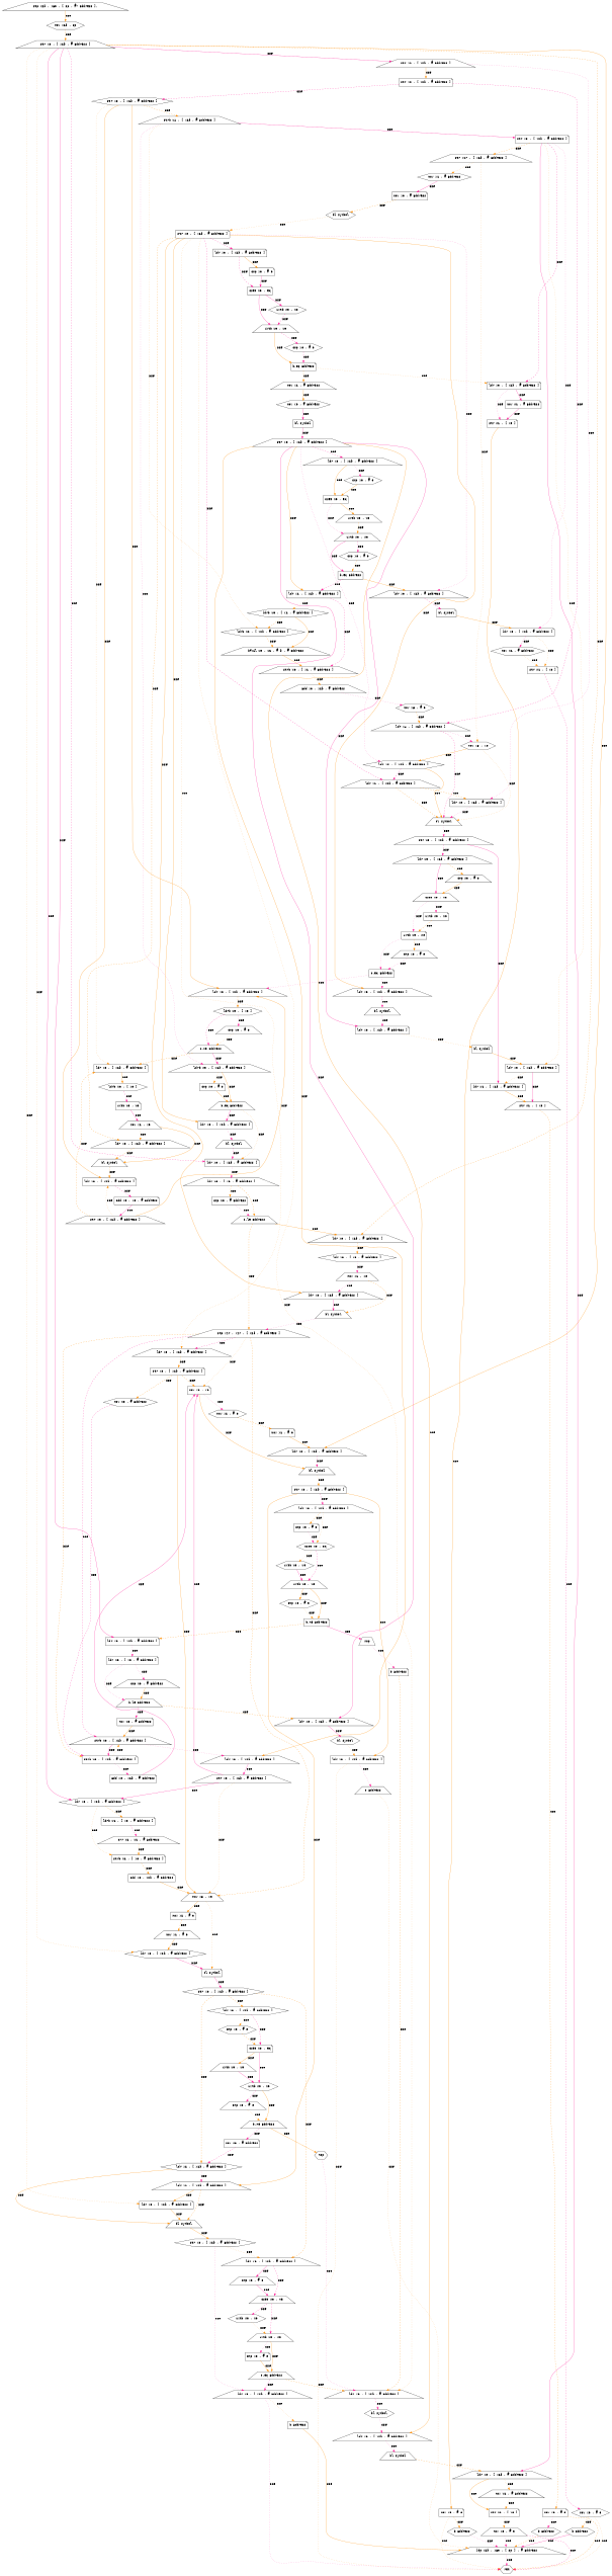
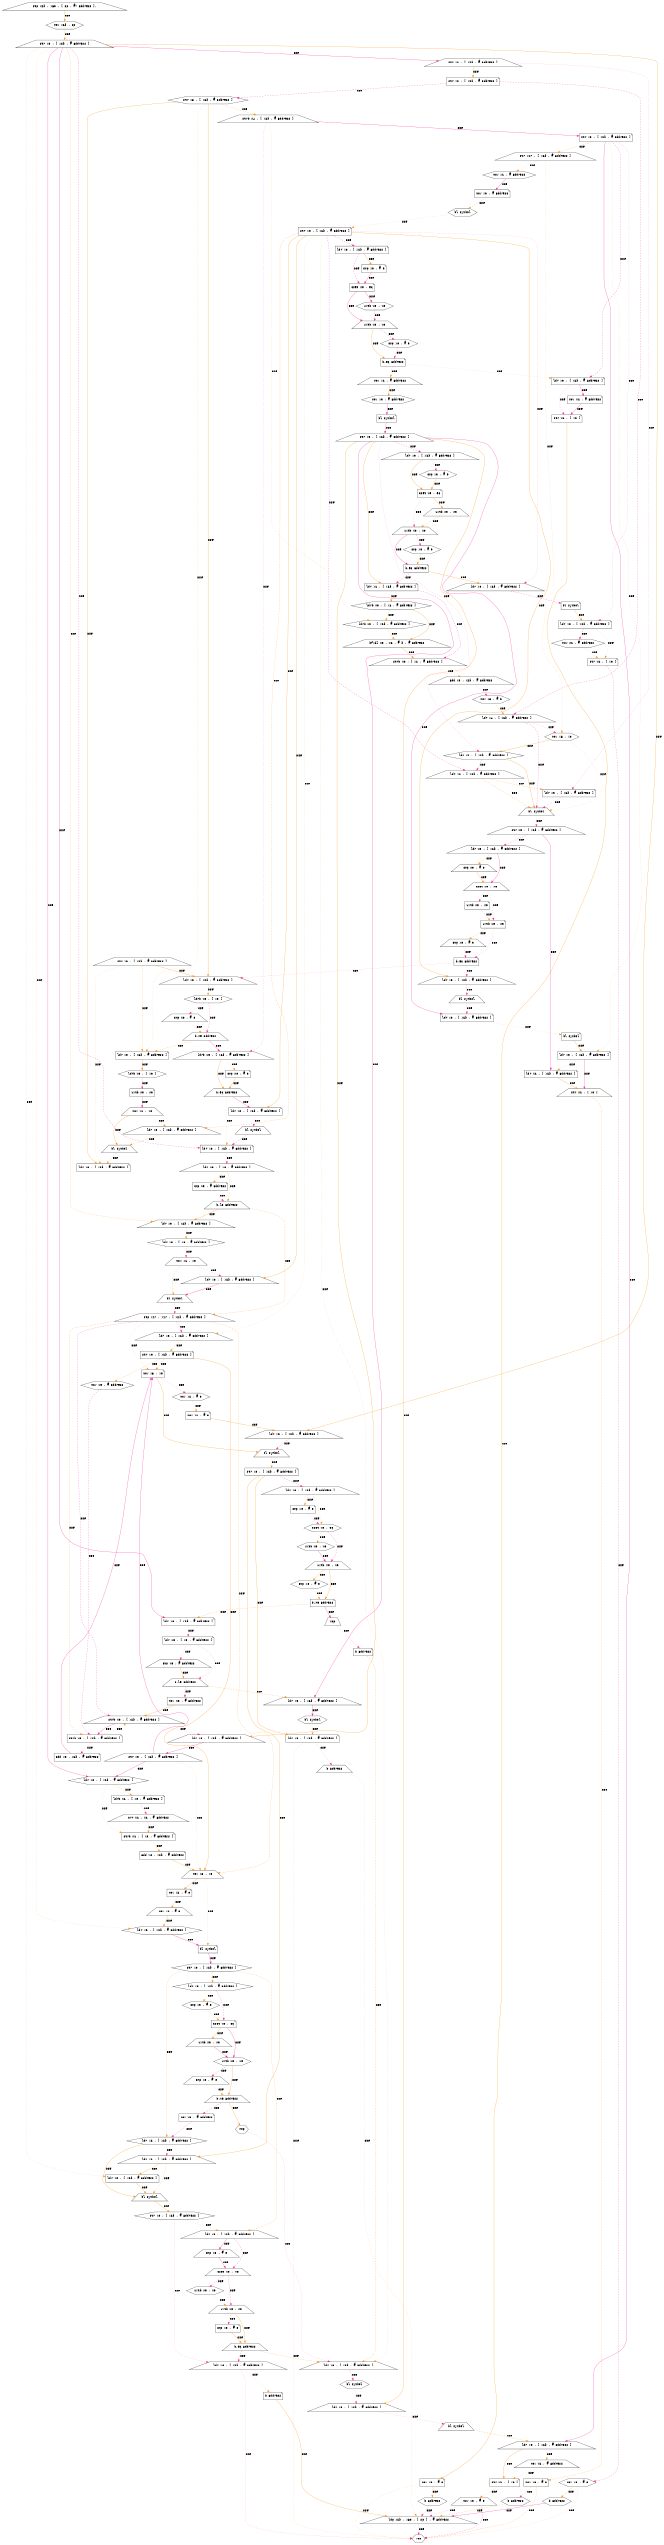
  digraph {
    fontname="DejaVu Sans Mono"
    node [fontname="DejaVu Sans Mono" shape=trapezium]
    edge [color=darkorange fontname="DejaVu Sans Mono" style=dashed]
    n1 [label="stp x29 , x30 , [ sp , #- address ]!"]
    n2 [label="mov x29 , sp" shape=hexagon]
    n3 [label="str x0 , [ x29 , # address ]"]
    n4 [label="str x1 , [ x29 , # address ]"]
    n5 [label="ldr x0 , [ x29 , # address ]" shape=note]
    n6 [label="ldr x0 , [ x29 , # address ]"]
    n7 [label="ldr x0 , [ x29 , # address ]"]
    n8 [label="ldr x0 , [ x29 , # address ]" shape=note]
    n9 [label="ldr x0 , [ x29 , # address ]" shape=hexagon]
    n10 [label="ldr x0 , [ x29 , # address ]" shape=hexagon]
    n11 [label="ldr x0 , [ x29 , # address ]" shape=note]
    n12 [label="str x2 , [ x29 , # address ]" shape=note]
    n13 [label="ldr x0 , [ x29 , # address ]" shape=note]
    n14 [label="ldr w0 , [ x0 , # address ]"]
    n15 [label="ldr x0 , [ x0 , # address ]" shape=hexagon]
    n16 [label="bl symbol"]
    n17 [label="ldr w0 , [ x0 , # address ]" shape=note]
    n18 [label="ldrb w1 , [ x0 , # address ]" shape=note]
    n19 [label="strb w1 , [ x0 , # address ]" shape=note]
    n20 [label="bl symbol" shape=note]
    n21 [label="bl symbol"]
    n22 [label="str x3 , [ x29 , # address ]" shape=hexagon]
    n23 [label="ldr x4 , [ x29 , # address ]"]
    n24 [label="bl symbol"]
    n25 [label="strb w4 , [ x29 , # address ]"]
    n26 [label="ldr x0 , [ x29 , # address ]"]
    n27 [label="ldr x0 , [ x29 , # address ]" shape=note]
    n28 [label="ldr x0 , [ x29 , # address ]" shape=note]
    n29 [label="mov x3 , x0" shape=hexagon]
    n30 [label="str x5 , [ x29 , # address ]" shape=note]
    n31 [label="ldrb w2 , [ x29 , # address ]" shape=hexagon]
    n32 [label="ldrb w0 , [ x29 , # address ]"]
    n33 [label="ldrb w0 , [ x0 ]" shape=hexagon]
    n34 [label="ldrb w0 , [ x0 ]" shape=hexagon]
-   n35 [label="add x0 , x0 , # address" shape=note]
    n36 [label="str xzr , [ x29 , # address ]"]
    n37 [label="ldr x0 , [ x29 , # address ]" shape=note]
    n38 [label="ldr x0 , [ x29 , # address ]" shape=note]
    n39 [label="ldr x0 , [ x29 , # address ]" shape=note]
    n40 [label="ldr x0 , [ x29 , # address ]"]
    n41 [label="bfxil w0 , w2 , # 9 , # address"]
    n42 [label="cmp w0 , # 0" shape=note]
    n43 [label="b.eq address"]
    n44 [label="mov x1 , # address" shape=hexagon]
    n45 [label="mov w1 , # address" shape=note]
    n46 [label="str w1 , [ x0 ]" shape=note]
    n47 [label="mov w1 , # address" shape=hexagon]
    n48 [label="str w1 , [ x0 ]" shape=note]
    n49 [label="ldr w1 , [ x29 , # address ]" shape=note]
    n50 [label="str w1 , [ x0 ]"]
    n51 [label="mov w1 , # address"]
    n52 [label="str w1 , [ x0 ]" shape=note]
    n53 [label="mov x0 , # address" shape=note]
    n54 [label="ldr x2 , [ x29 , # address ]" shape=hexagon]
    n55 [label="bl symbol" shape=hexagon]
    n56 [label="str x0 , [ x29 , # address ]" shape=note]
    n57 [label="ldr x0 , [ x29 , # address ]" shape=note]
    n58 [label="ldr x0 , [ x29 , # address ]"]
    n59 [label="ldr x1 , [ x29 , # address ]"]
    n60 [label="ldr x0 , [ x29 , # address ]"]
    n61 [label="ldr x0 , [ x29 , # address ]"]
    n62 [label="ldr x0 , [ x29 , # address ]" shape=note]
    n63 [label="ldr x0 , [ x29 , # address ]"]
    n64 [label="ldr x0 , [ x29 , # address ]"]
    n65 [label="ldr x0 , [ x29 , # address ]"]
    n66 [label="cmp x0 , # 0" shape=note]
    n67 [label="cset w0 , eq" shape=note]
    n68 [label="bl symbol" shape=note]
    n69 [label="bl symbol"]
    n70 [label="bl symbol"]
    n71 [label="bl symbol"]
    n72 [label="str x0 , [ x29 , # address ]" shape=note]
    n73 [label="bl symbol"]
    n74 [label="bl symbol" shape=hexagon]
    n75 [label="uxtb w0 , w0" shape=hexagon]
    n76 [label="uxtb w0 , w0"]
    n77 [label="cmp x0 , # 0" shape=hexagon]
    n78 [label="b.eq address" shape=note]
    n79 [label="mov x1 , # address"]
    n80 [label="mov x0 , # address" shape=hexagon]
    n81 [label="bl symbol" shape=note]
    n82 [label="mov x0 , # 0" shape=note]
    n83 [label="str x0 , [ x29 , # address ]"]
    n84 [label="ldr x0 , [ x29 , # address ]"]
    n85 [label="ldr x1 , [ x29 , # address ]" shape=note]
    n86 [label="ldr x0 , [ x29 , # address ]" shape=note]
    n87 [label="ldr x0 , [ x29 , # address ]"]
    n88 [label="ldr x0 , [ x29 , # address ]"]
    n89 [label="ldr x0 , [ x29 , # address ]"]
    n90 [label="cmp x0 , # 0" shape=hexagon]
    n91 [label="cset w0 , eq" shape=note]
    n92 [label="ldrb w0 , [ x1 , # address ]" shape=hexagon]
    n93 [label="strb w0 , [ x1 , # address ]"]
    n94 [label="bl symbol" shape=note]
    n95 [label="bl symbol" shape=hexagon]
    n96 [label="bl symbol"]
    n97 [label="str x0 , [ x29 , # address ]"]
    n98 [label="uxtb w0 , w0"]
    n99 [label="uxtb w0 , w0"]
    n100 [label="cmp x0 , # 0" shape=hexagon]
    n101 [label="b.eq address" shape=note]
    n102 [label="add x0 , x29 , # address"]
    n103 [label="b address" shape=hexagon]
    n104 [label=ret shape=hexagon]
    n105 [label="ldp x29 , x30 , [ sp ] , # address"]
    n106 [label="mov x5 , # 0" shape=hexagon]
    n107 [label="str w0 , [ x29 , # address ]"]
    n108 [label="ldr w0 , [ x29 , # address ]"]
    n109 [label="cmp w0 , # 0"]
    n110 [label="cset w0 , ne"]
    n111 [label="uxtb w0 , w0" shape=note]
    n112 [label="uxtb w0 , w0" shape=note]
    n113 [label="cmp x0 , # 0"]
    n114 [label="b.eq address" shape=note]
    n115 [label="cmp w0 , # 0"]
    n116 [label="b.ne address"]
    n117 [label="mov x0 , # 0" shape=hexagon]
    n118 [label="b address" shape=hexagon]
    n119 [label="uxtb w0 , w0" shape=note]
    n120 [label="mov x0 , # 0" shape=note]
    n121 [label="b address" shape=hexagon]
    n122 [label="mov x1 , x0"]
    n123 [label="str x0 , [ x29 , # address ]"]
    n124 [label="cmp w0 , # address" shape=note]
    n125 [label="b.le address"]
    n126 [label="stp xzr , xzr , [ x29 , # address ]"]
    n127 [label="strb w0 , [ x29 , # address ]" shape=note]
    n128 [label="mov x3 , x0" shape=note]
    n129 [label="strb w0 , [ x29 , # address ]"]
    n130 [label="mov x3 , x0"]
    n131 [label="add x0 , x29 , # address" shape=note]
    n132 [label="mov x2 , # 0" shape=hexagon]
    n133 [label="mov x2 , # 0" shape=note]
    n134 [label="mov x1 , x0"]
    n135 [label="mov w0 , # address" shape=hexagon]
    n136 [label="mov x1 , # 0" shape=note]
    n137 [label="str x0 , [ x29 , # address ]" shape=note]
    n138 [label="ldr x0 , [ x29 , # address ]"]
    n139 [label="ldr x0 , [ x29 , # address ]" shape=note]
    n140 [label="ldr x1 , [ x29 , # address ]"]
    n141 [label="cmp x0 , # 0" shape=note]
    n142 [label="cset w0 , eq" shape=hexagon]
    n143 [label="b address"]
    n144 [label="uxtb w0 , w0" shape=hexagon]
    n145 [label="uxtb w0 , w0"]
    n146 [label="cmp x0 , # 0" shape=hexagon]
    n147 [label="b.ne address" shape=note]
    n148 [label=nop]
    n149 [label="b address" shape=note]
    n150 [label="cmp w0 , # address"]
    n151 [label="b.le address"]
    n152 [label="mov w0 , # address" shape=note]
    n153 [label="mov x0 , # 0"]
    n154 [label="orr w1 , w1 , # address"]
    n155 [label="add x0 , x29 , # address" shape=note]
    n156 [label="mov x1 , # 0"]
    n157 [label="str x0 , [ x29 , # address ]" shape=hexagon]
    n158 [label="ldr x0 , [ x29 , # address ]" shape=hexagon]
    n159 [label="ldr x2 , [ x29 , # address ]" shape=hexagon]
    n160 [label="ldr x0 , [ x29 , # address ]"]
    n161 [label="cmp x0 , # 0" shape=hexagon]
    n162 [label="cset w0 , eq" shape=note]
    n163 [label="cmp x0 , # 0"]
    n164 [label="cset w0 , ne"]
    n165 [label="uxtb w0 , w0"]
    n166 [label="uxtb w0 , w0" shape=hexagon]
    n167 [label="cmp x0 , # 0"]
    n168 [label="b.ne address"]
    n169 [label=nop shape=hexagon]
    n170 [label="mov w3 , # address" shape=note]
    n171 [label="str x0 , [ x29 , # address ]" shape=hexagon]
    n172 [label="ldr x0 , [ x29 , # address ]"]
    n173 [label="b address" shape=note]
    n174 [label="uxtb w0 , w0" shape=hexagon]
    n175 [label="uxtb w0 , w0"]
    n176 [label="cmp x0 , # 0" shape=note]
    n177 [label="b.eq address"]
    n1 -> n2 [label=CFG style=solid]
    n2 -> n3 [label=CFG]
    n3 -> n4 [color=deeppink label=CFG style=solid]
    n3 -> n5 [color=deeppink label=DFG]
    n3 -> n6 [label=DFG]
    n3 -> n7 [label=DFG style=solid]
    n3 -> n8 [color=deeppink label=DFG style=solid]
    n3 -> n9 [color=deeppink label=DFG style=solid]
    n3 -> n10 [label=DFG style=dotted]
    n3 -> n11 [label=DFG style=dotted]
    n4 -> n12 [label=CFG style=solid]
    n4 -> n13 [color=deeppink label=DFG style=dotted]
    n5 -> n14 [color=deeppink label=DFG style=dotted]
    n6 -> n15 [label=DFG]
    n7 -> n16 [color=deeppink label=DFG]
    n8 -> n17 [color=deeppink label=DFG style=dotted]
    n9 -> n18 [label=DFG]
    n9 -> n19 [label=DFG style=dotted]
    n10 -> n20 [color=deeppink label=DFG style=solid]
    n11 -> n21 [label=DFG style=solid]
    n12 -> n22 [color=deeppink label=CFG]
    n12 -> n23 [color=deeppink label=DFG]
    n13 -> n24 [color=deeppink label=DFG style=dotted]
    n14 -> n124 [label=CFG]
    n14 -> n125 [label=DFG]
    n15 -> n134 [color=deeppink label=DFG style=dotted]
    n16 -> n137 [label=DFG style=dotted]
    n17 -> n150 [color=deeppink label=CFG style=dotted]
    n17 -> n151 [color=deeppink label=DFG style=dotted]
    n18 -> n154 [color=deeppink label=DFG]
    n19 -> n155 [label=CFG]
    n20 -> n157 [color=deeppink label=DFG style=solid]
    n21 -> n171 [label=DFG style=solid]
    n22 -> n25 [label=CFG]
    n22 -> n26 [label=DFG style=solid]
    n22 -> n27 [label=DFG style=dotted]
    n22 -> n28 [label=DFG style=solid]
    n23 -> n24 [color=deeppink label=DFG]
    n23 -> n29 [color=deeppink label=CFG style=dotted]
    n24 -> n107 [color=deeppink label=DFG style=dotted]
    n25 -> n30 [color=deeppink label=CFG style=solid]
    n25 -> n31 [label=DFG style=dotted]
    n25 -> n32 [color=deeppink label=DFG style=dotted]
    n26 -> n33 [label=DFG]
    n27 -> n34 [label=DFG style=solid]
-   n28 -> n35 [color=deeppink label=DFG]
    n29 -> n24 [label=DFG style=dotted]
    n29 -> n54 [label=CFG style=solid]
    n30 -> n36 [label=CFG]
    n30 -> n37 [color=deeppink label=DFG]
    n30 -> n38 [color=deeppink label=DFG style=dotted]
    n30 -> n39 [label=DFG style=dotted]
    n30 -> n40 [color=deeppink label=DFG style=solid]
    n31 -> n41 [label=DFG]
    n32 -> n42 [label=CFG style=dotted]
    n32 -> n43 [label=DFG style=solid]
    n33 -> n115 [color=deeppink label=CFG style=dotted]
    n33 -> n116 [color=deeppink label=DFG]
    n34 -> n119 [color=deeppink label=DFG]
-   n35 -> n123 [color=deeppink label=DFG style=solid]
    n36 -> n29 [label=DFG style=dotted]
    n36 -> n44 [label=CFG style=dotted]
    n37 -> n45 [color=deeppink label=CFG style=solid]
    n37 -> n46 [color=deeppink label=DFG style=dotted]
    n38 -> n47 [color=deeppink label=CFG]
    n38 -> n48 [label=DFG style=dotted]
    n39 -> n49 [label=CFG style=dotted]
    n39 -> n50 [color=deeppink label=DFG style=solid]
    n40 -> n51 [label=CFG style=dotted]
    n40 -> n52 [label=DFG style=solid]
    n41 -> n93 [label=DFG style=solid]
    n42 -> n43 [label=CFG style=solid]
    n43 -> n5 [label=CFG style=dotted]
    n43 -> n62 [color=deeppink label=CFG style=solid]
    n44 -> n53 [color=deeppink label=CFG style=solid]
    n45 -> n46 [color=deeppink label=CFG style=solid]
    n46 -> n82 [label=CFG style=solid]
    n47 -> n48 [label=CFG style=dotted]
    n48 -> n117 [color=deeppink label=CFG]
    n49 -> n50 [label=DFG style=solid]
    n50 -> n120 [label=CFG]
    n51 -> n52 [label=CFG style=dotted]
    n52 -> n153 [label=CFG style=dotted]
    n53 -> n55 [label=CFG]
    n54 -> n24 [label=DFG style=solid]
    n54 -> n59 [color=deeppink label=CFG]
    n55 -> n56 [label=DFG style=dotted]
    n56 -> n57 [color=deeppink label=DFG]
    n56 -> n58 [color=deeppink label=DFG style=dotted]
    n56 -> n59 [color=deeppink label=DFG]
    n56 -> n60 [label=DFG style=solid]
    n56 -> n61 [label=DFG]
    n56 -> n62 [label=DFG style=solid]
    n56 -> n63 [label=DFG style=dotted]
    n56 -> n64 [label=DFG style=solid]
    n56 -> n65 [label=DFG style=dotted]
    n57 -> n66 [label=CFG style=solid]
    n57 -> n67 [color=deeppink label=DFG]
    n58 -> n68 [color=deeppink label=DFG]
    n59 -> n13 [label=CFG]
    n59 -> n24 [label=DFG]
    n60 -> n69 [color=deeppink label=DFG]
    n61 -> n70 [label=DFG]
    n62 -> n71 [color=deeppink label=DFG style=dotted]
    n63 -> n72 [label=DFG]
    n64 -> n73 [color=deeppink label=DFG style=solid]
    n65 -> n74 [color=deeppink label=DFG]
    n66 -> n67 [color=deeppink label=CFG style=solid]
    n67 -> n75 [color=deeppink label=DFG style=solid]
    n67 -> n76 [color=deeppink label=DFG style=solid]
    n68 -> n38 [label=CFG style=solid]
    n69 -> n86 [color=deeppink label=CFG style=dotted]
    n70 -> n28 [label=CFG]
    n71 -> n5 [color=deeppink label=CFG]
    n72 -> n128 [label=DFG]
    n72 -> n130 [label=DFG style=solid]
    n72 -> n135 [label=CFG]
    n73 -> n126 [color=deeppink label=CFG style=dotted]
    n74 -> n88 [color=deeppink label=CFG style=dotted]
    n75 -> n76 [color=deeppink label=DFG]
    n76 -> n77 [color=deeppink label=CFG]
    n76 -> n78 [label=DFG style=solid]
    n77 -> n78 [color=deeppink label=CFG]
    n78 -> n37 [label=CFG style=dotted]
    n78 -> n79 [label=CFG]
    n79 -> n80 [label=CFG style=solid]
    n80 -> n81 [color=deeppink label=CFG style=solid]
    n81 -> n83 [color=deeppink label=DFG style=solid]
    n82 -> n103 [label=CFG]
    n82 -> n104 [label=DFG style=dotted]
    n83 -> n54 [color=deeppink label=DFG style=dotted]
    n83 -> n84 [color=deeppink label=DFG]
    n83 -> n85 [label=DFG style=solid]
    n83 -> n86 [color=deeppink label=DFG style=solid]
    n83 -> n87 [color=deeppink label=DFG style=solid]
    n83 -> n88 [label=DFG style=solid]
    n83 -> n89 [label=DFG style=solid]
    n84 -> n90 [color=deeppink label=CFG style=dotted]
    n84 -> n91 [label=DFG style=solid]
    n85 -> n92 [label=DFG style=dotted]
    n85 -> n93 [color=deeppink label=DFG]
    n86 -> n94 [label=DFG style=dotted]
    n87 -> n95 [color=deeppink label=DFG style=solid]
    n88 -> n96 [color=deeppink label=DFG style=dotted]
    n89 -> n97 [color=deeppink label=DFG style=solid]
    n90 -> n91 [label=CFG style=solid]
    n91 -> n98 [label=DFG style=solid]
    n91 -> n99 [color=deeppink label=DFG style=dotted]
    n92 -> n31 [label=CFG]
    n92 -> n41 [label=DFG style=solid]
    n93 -> n102 [label=CFG style=dotted]
    n94 -> n39 [label=CFG style=solid]
    n95 -> n139 [label=CFG style=dotted]
    n96 -> n40 [label=CFG]
    n97 -> n9 [color=deeppink label=CFG style=solid]
    n97 -> n128 [color=deeppink label=DFG style=solid]
    n97 -> n130 [label=DFG style=dotted]
    n98 -> n99 [label=DFG]
    n99 -> n100 [color=deeppink label=CFG]
    n99 -> n101 [color=deeppink label=DFG style=solid]
    n100 -> n101 [label=CFG]
    n101 -> n58 [label=CFG style=solid]
    n101 -> n85 [color=deeppink label=CFG]
    n102 -> n106 [color=deeppink label=CFG style=dotted]
    n103 -> n105 [color=deeppink label=CFG style=dotted]
    n105 -> n104 [color=deeppink label=CFG style=dotted]
    n106 -> n23 [label=CFG]
    n107 -> n49 [color=deeppink label=DFG style=solid]
    n107 -> n108 [color=deeppink label=DFG]
    n108 -> n109 [label=CFG]
    n108 -> n110 [color=deeppink label=DFG style=solid]
    n109 -> n110 [label=CFG style=solid]
    n110 -> n111 [color=deeppink label=DFG style=dotted]
    n110 -> n112 [color=deeppink label=DFG style=dotted]
    n111 -> n112 [label=DFG]
    n112 -> n113 [label=CFG]
    n112 -> n114 [color=deeppink label=DFG style=dotted]
    n113 -> n114 [color=deeppink label=CFG style=dotted]
    n114 -> n26 [color=deeppink label=CFG style=dotted]
    n114 -> n60 [color=deeppink label=CFG style=dotted]
    n115 -> n116 [label=CFG style=dotted]
    n116 -> n27 [label=CFG]
    n116 -> n32 [color=deeppink label=CFG style=solid]
    n117 -> n104 [label=DFG style=dotted]
    n117 -> n118 [label=CFG]
    n118 -> n105 [color=deeppink label=CFG style=solid]
    n119 -> n122 [color=deeppink label=DFG style=solid]
    n120 -> n104 [label=DFG]
    n120 -> n121 [color=deeppink label=CFG style=dotted]
    n121 -> n105 [label=CFG]
    n122 -> n61 [label=CFG style=dotted]
    n122 -> n70 [label=DFG style=solid]
    n123 -> n26 [label=DFG style=solid]
    n123 -> n27 [label=DFG]
    n123 -> n28 [label=DFG style=dotted]
    n124 -> n125 [color=deeppink label=CFG style=dotted]
    n125 -> n6 [label=CFG style=solid]
    n125 -> n126 [label=CFG]
    n126 -> n63 [color=deeppink label=CFG]
    n126 -> n127 [label=DFG]
    n126 -> n128 [label=DFG style=dotted]
    n126 -> n129 [color=deeppink label=DFG]
    n126 -> n130 [label=DFG]
    n127 -> n129 [label=DFG style=dotted]
    n127 -> n131 [color=deeppink label=CFG style=dotted]
    n128 -> n16 [label=DFG style=solid]
    n128 -> n132 [color=deeppink label=CFG style=dotted]
    n129 -> n89 [color=deeppink label=CFG style=dotted]
    n129 -> n127 [color=deeppink label=DFG style=solid]
    n130 -> n20 [label=DFG style=dotted]
    n130 -> n133 [label=CFG style=solid]
    n131 -> n128 [color=deeppink label=CFG style=solid]
    n132 -> n136 [label=CFG]
    n133 -> n156 [label=CFG]
    n134 -> n64 [color=deeppink label=CFG style=dotted]
    n134 -> n73 [label=DFG]
    n135 -> n127 [color=deeppink label=CFG]
    n136 -> n7 [label=CFG style=solid]
    n137 -> n138 [color=deeppink label=DFG]
    n137 -> n139 [label=DFG style=solid]
    n137 -> n140 [label=DFG style=solid]
    n138 -> n141 [label=CFG]
    n138 -> n142 [label=DFG style=dotted]
    n139 -> n104 [label=DFG style=dotted]
    n139 -> n143 [color=deeppink label=CFG style=dotted]
    n140 -> n11 [label=CFG style=solid]
    n140 -> n21 [label=DFG]
    n141 -> n142 [color=deeppink label=CFG style=dotted]
    n142 -> n144 [label=DFG style=dotted]
    n142 -> n145 [color=deeppink label=DFG]
    n143 -> n105 [label=CFG style=dotted]
    n144 -> n145 [color=deeppink label=DFG style=solid]
    n145 -> n146 [label=CFG style=solid]
    n145 -> n147 [label=DFG style=solid]
    n146 -> n147 [label=CFG style=dotted]
    n147 -> n8 [label=CFG]
    n147 -> n148 [color=deeppink label=CFG style=solid]
    n148 -> n149 [color=deeppink label=CFG style=dotted]
    n149 -> n65 [label=CFG]
    n150 -> n151 [label=CFG style=solid]
    n151 -> n87 [label=CFG]
    n151 -> n152 [color=deeppink label=CFG]
    n152 -> n129 [label=CFG style=solid]
    n153 -> n104 [color=deeppink label=DFG]
    n153 -> n105 [color=deeppink label=CFG style=dotted]
    n154 -> n19 [label=DFG]
    n155 -> n130 [label=CFG style=solid]
    n156 -> n10 [label=CFG style=solid]
    n157 -> n158 [label=DFG]
    n157 -> n159 [label=DFG]
    n157 -> n160 [label=DFG]
    n158 -> n161 [label=CFG style=dotted]
    n158 -> n162 [color=deeppink label=DFG]
    n159 -> n21 [label=DFG style=solid]
    n159 -> n140 [color=deeppink label=CFG style=dotted]
    n160 -> n163 [color=deeppink label=CFG style=solid]
    n160 -> n164 [color=deeppink label=DFG]
    n161 -> n162 [label=CFG]
    n162 -> n165 [label=DFG style=solid]
    n162 -> n166 [color=deeppink label=DFG style=solid]
    n163 -> n164 [color=deeppink label=CFG style=solid]
    n164 -> n174 [color=deeppink label=DFG]
    n164 -> n175 [color=deeppink label=DFG]
    n165 -> n166 [color=deeppink label=DFG style=solid]
    n166 -> n167 [color=deeppink label=CFG]
    n166 -> n168 [label=DFG style=solid]
    n167 -> n168 [label=CFG style=dotted]
    n168 -> n169 [label=CFG style=solid]
    n168 -> n170 [color=deeppink label=CFG]
    n169 -> n65 [color=deeppink label=CFG style=dotted]
    n170 -> n159 [color=deeppink label=CFG]
    n171 -> n160 [label=CFG style=dotted]
    n171 -> n172 [color=deeppink label=DFG style=dotted]
    n172 -> n104 [color=deeppink label=DFG style=dotted]
    n172 -> n173 [label=CFG style=dotted]
    n173 -> n105 [label=CFG style=solid]
    n174 -> n175 [label=DFG style=dotted]
    n175 -> n176 [color=deeppink label=CFG style=dotted]
    n175 -> n177 [label=DFG style=solid]
    n176 -> n177 [label=CFG style=solid]
    n177 -> n65 [label=CFG]
    n177 -> n172 [color=deeppink label=CFG]
  }
